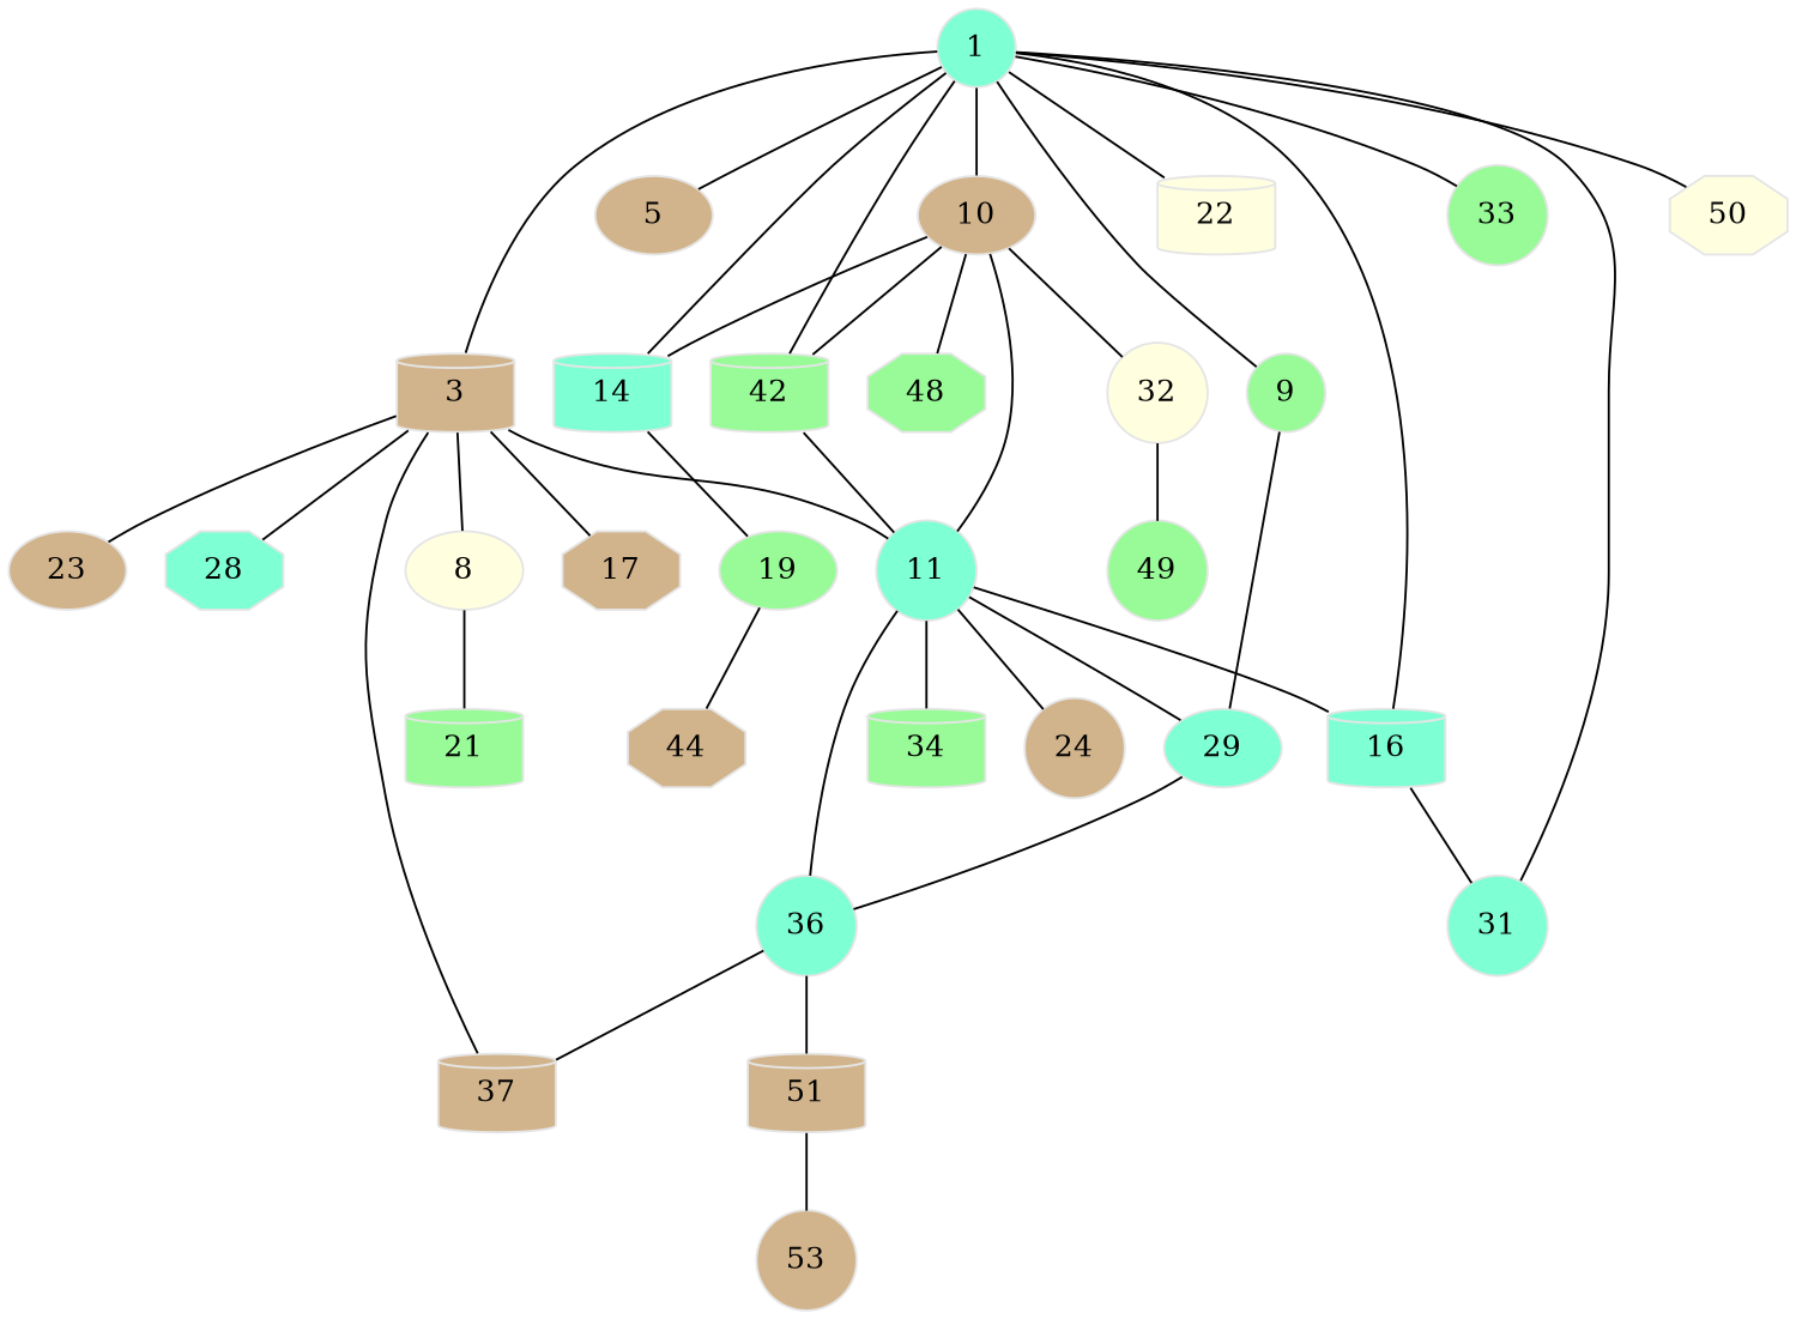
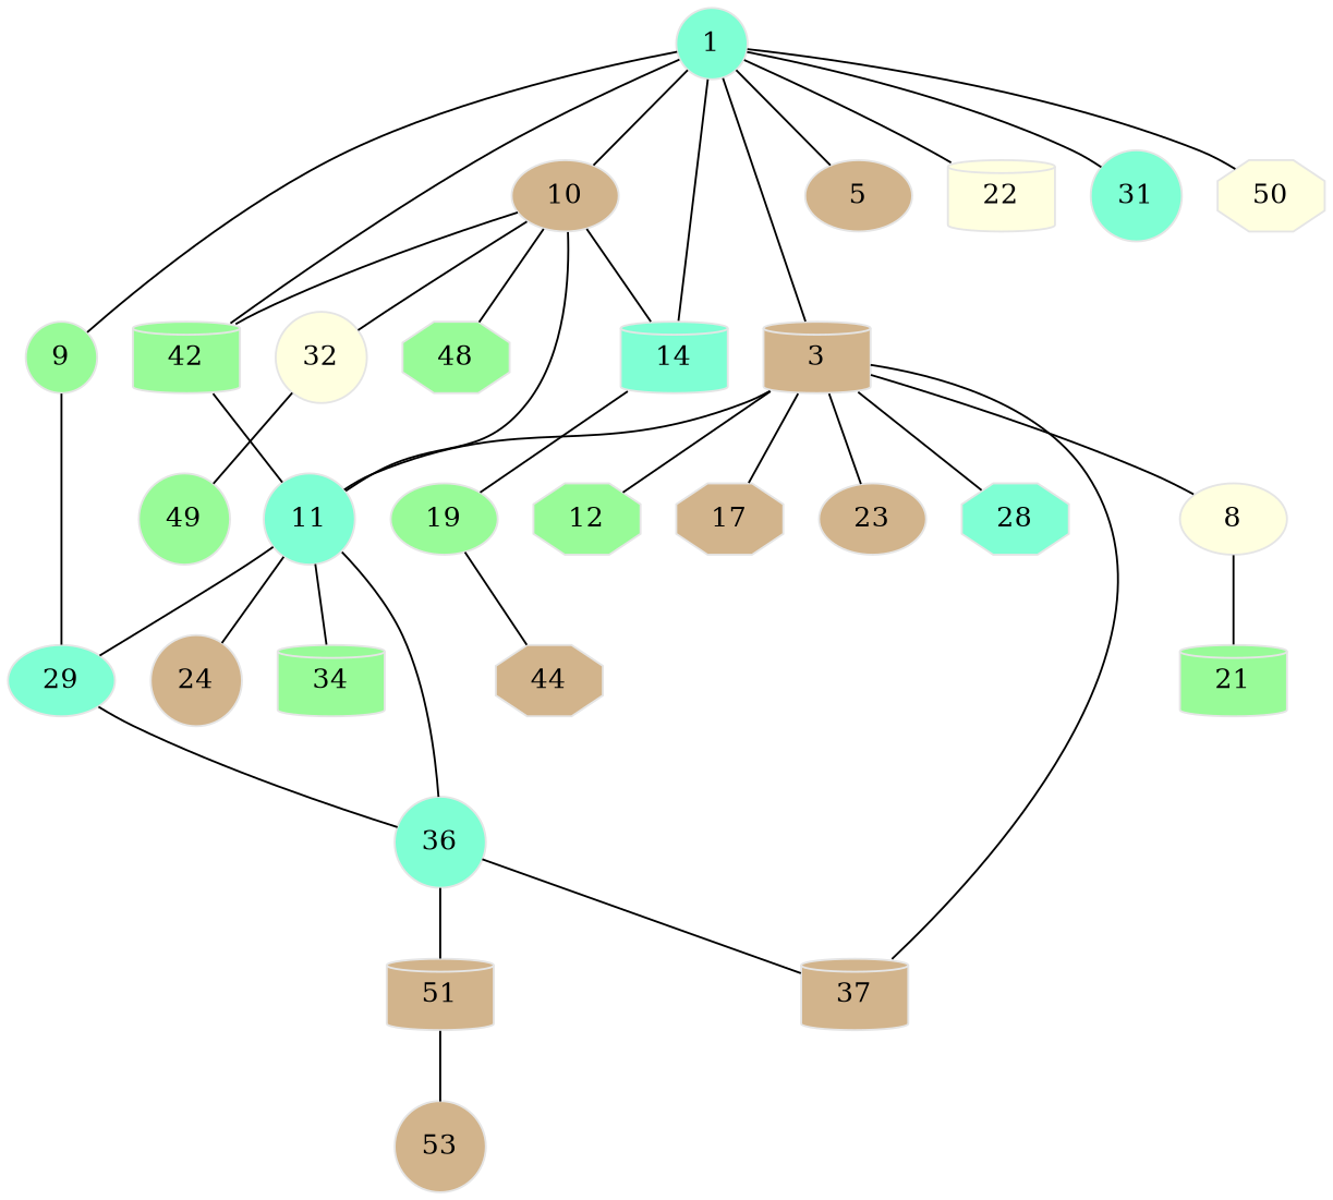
  graph {
    node [color=gray90 fillcolor=tan shape=circle style=filled]
    1 [fillcolor=aquamarine super="+2+7"]
    3 [shape=cylinder super="+38+18+46+41+13"]
    5 [shape=ellipse]
    9 [fillcolor=palegreen]
    10 [shape=ellipse super="+25"]
    14 [fillcolor=aquamarine shape=cylinder super="+39"]
-   16 [fillcolor=aquamarine shape=cylinder]
    22 [fillcolor=lightyellow shape=cylinder]
    31 [fillcolor=aquamarine]
-   33 [fillcolor=palegreen super="+45"]
    42 [fillcolor=palegreen shape=cylinder]
    50 [fillcolor=lightyellow shape=octagon]
    11 [fillcolor=aquamarine super="+26+20+40"]
    8 [fillcolor=lightyellow shape=ellipse]
+   12 [fillcolor=palegreen shape=octagon]
    17 [shape=octagon]
    23 [shape=ellipse]
    28 [fillcolor=aquamarine shape=octagon super="+47"]
    37 [shape=cylinder]
    29 [fillcolor=aquamarine shape=ellipse]
    32 [fillcolor=lightyellow]
    48 [fillcolor=palegreen shape=octagon]
    36 [fillcolor=aquamarine]
    24
    34 [fillcolor=palegreen shape=cylinder]
    19 [fillcolor=palegreen shape=ellipse]
    21 [fillcolor=palegreen shape=cylinder]
    51 [shape=cylinder super="+52"]
    49 [fillcolor=palegreen]
    44 [shape=octagon]
    53
    1 -- 3 [weight=2]
    1 -- 5
    1 -- 9
    1 -- 10 [weight=2]
    1 -- 14 [weight=2]
-   1 -- 16 [weight=2]
    1 -- 22
    1 -- 31
-   1 -- 33
    1 -- 42
    1 -- 50
    3 -- 11 [weight=2]
    3 -- 8
+   3 -- 12
    3 -- 17
    3 -- 23
    3 -- 28 [weight=2]
    3 -- 37
    9 -- 29
    10 -- 14
    10 -- 42
    10 -- 11
    10 -- 32
    10 -- 48
    14 -- 19
-   16 -- 31
    42 -- 11 [weight=2]
-   11 -- 16
    11 -- 29
    11 -- 36
    11 -- 24
    11 -- 34
    8 -- 21
    29 -- 36
    32 -- 49
    36 -- 37
    36 -- 51
    19 -- 44
    51 -- 53
  }
